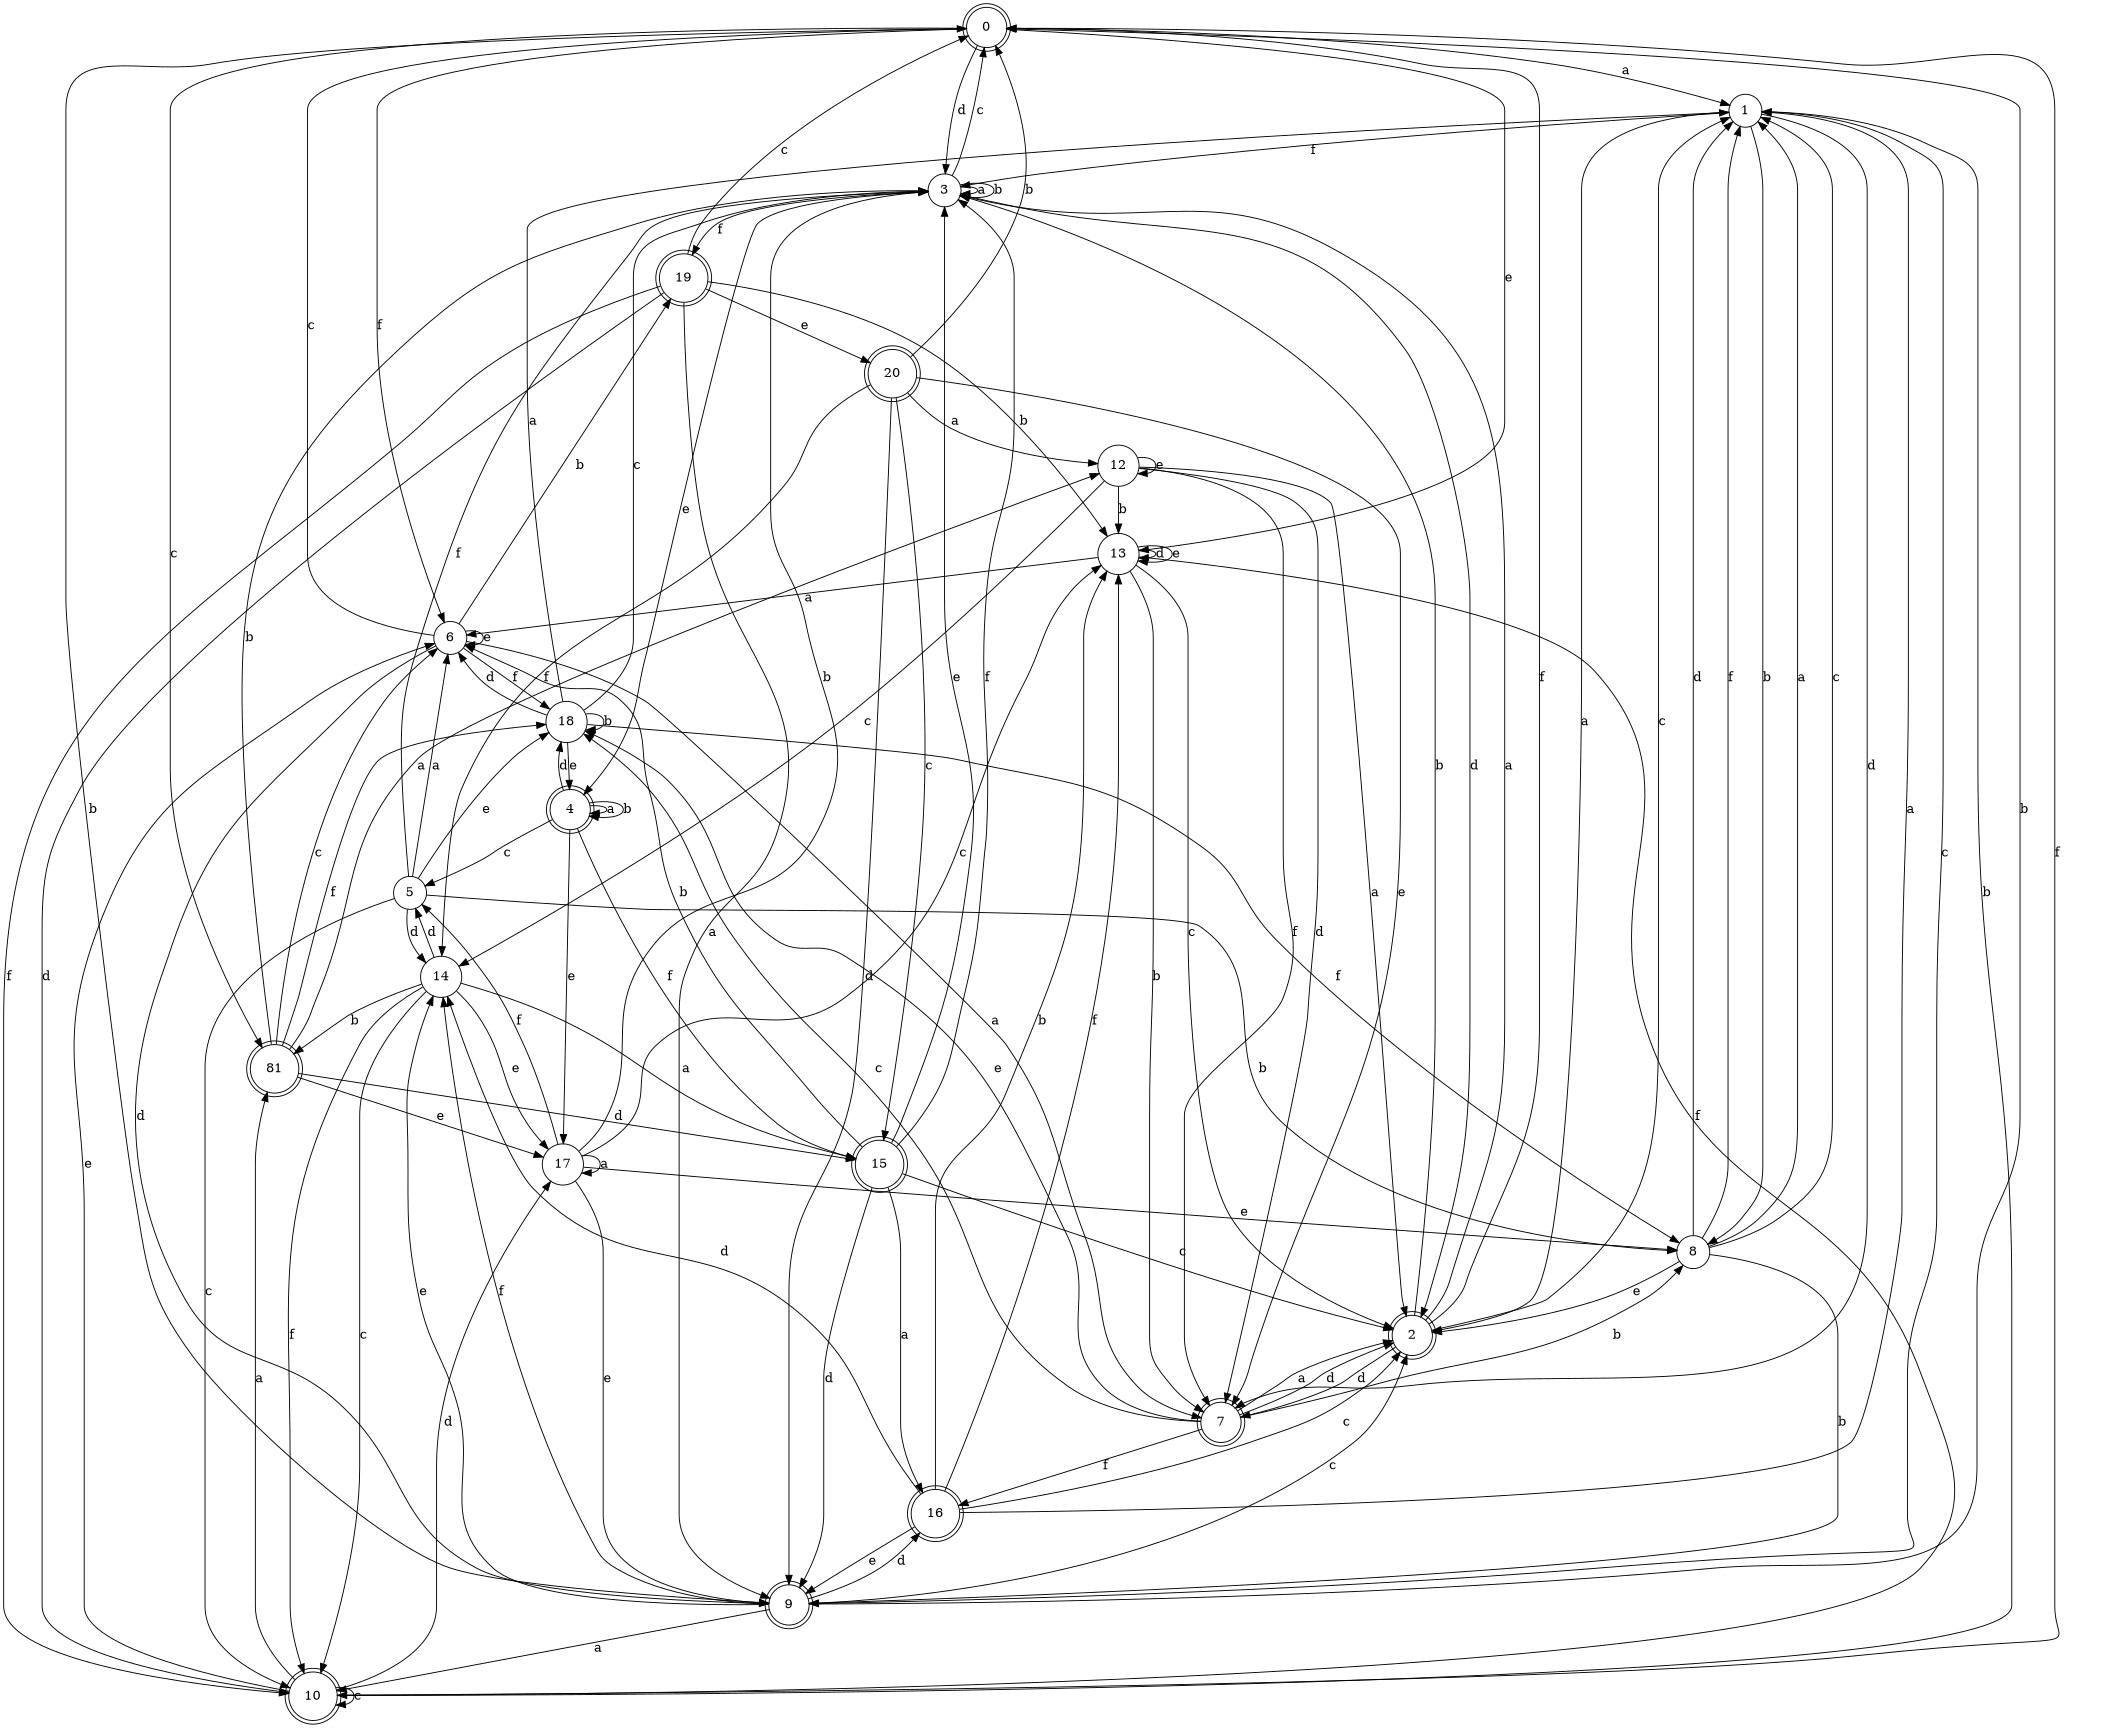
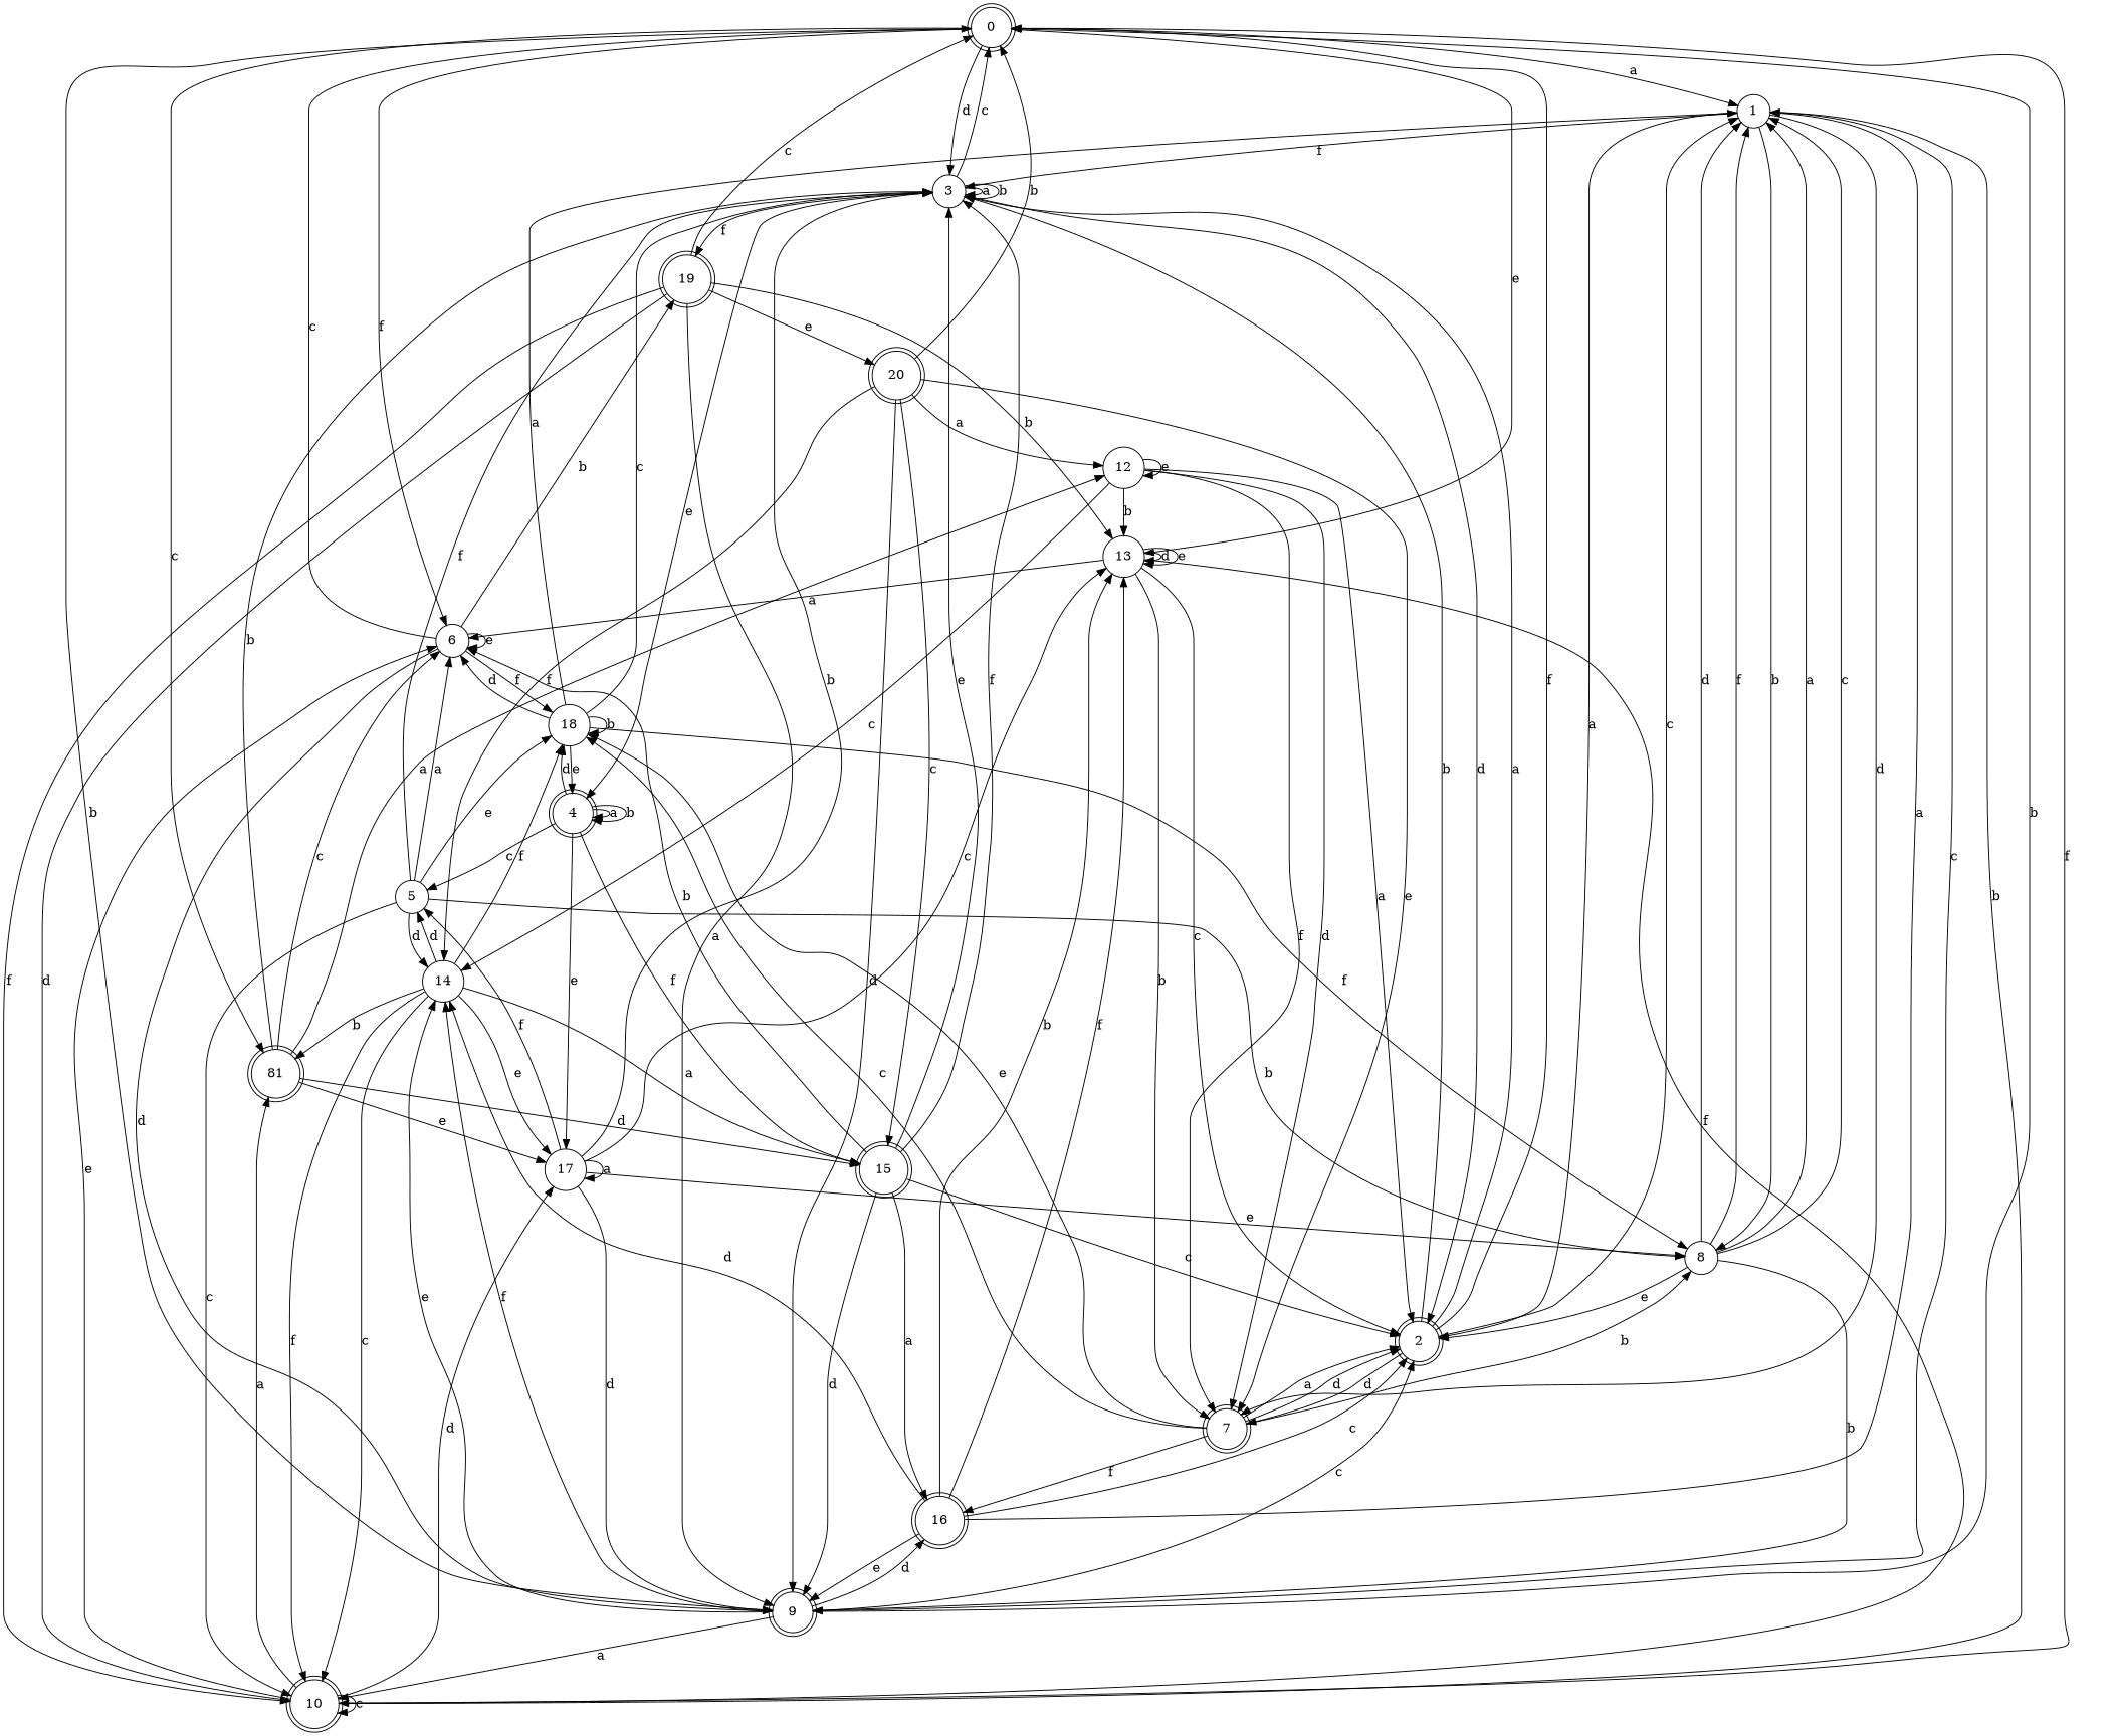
  digraph {
    rankdir=TB
    node [color=black fillcolor=white shape=doublecircle style="rounded,filled"]
    n1 [label=0]
    n2 [label=1 shape=circle style=filled]
    n3 [label=3 shape=circle style=filled]
    n4 [label=6 shape=circle style=filled]
    n5 [label=9]
    n6 [label=81]
    n7 [label=13 shape=circle style=filled]
    n8 [label=2]
    n9 [label=7]
    n10 [label=8 shape=circle style=filled]
    n11 [label=4]
    n12 [label=19]
    n13 [label=18 shape=circle style=filled]
    n14 [label=10]
    n15 [label=14 shape=circle style=filled]
    n16 [label=16]
    n17 [label=15]
    n18 [label=17 shape=circle style=filled]
    n19 [label=12 shape=circle style=filled]
    n20 [label=5 shape=circle style=filled]
    n21 [label=20]
    n1 -> n2 [label=a]
    n1 -> n3 [label=d]
    n1 -> n4 [label=f]
    n1 -> n5 [label=b]
    n1 -> n6 [label=c]
    n1 -> n7 [label=e]
    n2 -> n3 [label=f]
    n2 -> n5 [label=c]
    n2 -> n8 [label=a]
    n2 -> n9 [label=d]
    n2 -> n10 [label=b]
    n3 -> n1 [label=c]
    n3 -> n3 [label=a]
    n3 -> n3 [label=b]
    n3 -> n8 [label=d]
    n3 -> n11 [label=e]
    n3 -> n12 [label=f]
    n4 -> n1 [label=c]
    n4 -> n4 [label=e]
    n4 -> n5 [label=d]
-   n4 -> n9 [label=a]
    n4 -> n12 [label=b]
    n4 -> n13 [label=f]
    n5 -> n1 [label=b]
    n5 -> n8 [label=c]
    n5 -> n14 [label=a]
    n5 -> n15 [label=e]
    n5 -> n15 [label=f]
    n5 -> n16 [label=d]
    n6 -> n3 [label=b]
    n6 -> n4 [label=c]
-   n6 -> n13 [label=f]
+   n15 -> n13 [label=f]
    n6 -> n17 [label=d]
    n6 -> n18 [label=e]
    n6 -> n19 [label=a]
    n7 -> n4 [label=a]
    n7 -> n7 [label=d]
    n7 -> n7 [label=e]
    n7 -> n8 [label=c]
    n7 -> n9 [label=b]
    n7 -> n14 [label=f]
    n8 -> n1 [label=f]
    n8 -> n2 [label=c]
    n8 -> n3 [label=a]
    n8 -> n3 [label=b]
    n8 -> n9 [label=d]
    n9 -> n8 [label=a]
    n9 -> n8 [label=d]
    n9 -> n10 [label=b]
    n9 -> n13 [label=c]
    n9 -> n13 [label=e]
    n9 -> n16 [label=f]
    n10 -> n2 [label=a]
    n10 -> n2 [label=c]
    n10 -> n2 [label=d]
    n10 -> n2 [label=f]
    n10 -> n5 [label=b]
    n10 -> n8 [label=e]
    n11 -> n11 [label=a]
    n11 -> n11 [label=b]
    n11 -> n13 [label=d]
    n11 -> n17 [label=f]
    n11 -> n18 [label=e]
    n11 -> n20 [label=c]
    n12 -> n1 [label=c]
    n12 -> n5 [label=a]
    n12 -> n7 [label=b]
    n12 -> n14 [label=d]
    n12 -> n14 [label=f]
    n12 -> n21 [label=e]
    n13 -> n2 [label=a]
    n13 -> n3 [label=c]
    n13 -> n4 [label=d]
    n13 -> n10 [label=f]
    n13 -> n11 [label=e]
    n13 -> n13 [label=b]
    n14 -> n1 [label=f]
    n14 -> n2 [label=b]
    n14 -> n4 [label=e]
    n14 -> n6 [label=a]
    n14 -> n14 [label=c]
    n14 -> n18 [label=d]
    n15 -> n6 [label=b]
    n15 -> n14 [label=c]
    n15 -> n14 [label=f]
    n15 -> n17 [label=a]
    n15 -> n18 [label=e]
    n15 -> n20 [label=d]
    n16 -> n2 [label=a]
    n16 -> n5 [label=e]
    n16 -> n7 [label=b]
    n16 -> n7 [label=f]
    n16 -> n8 [label=c]
    n16 -> n15 [label=d]
    n17 -> n3 [label=e]
    n17 -> n3 [label=f]
    n17 -> n4 [label=b]
    n17 -> n5 [label=d]
    n17 -> n8 [label=c]
    n17 -> n16 [label=a]
    n18 -> n3 [label=b]
-   n18 -> n5 [label=e]
+   n18 -> n5 [label=d]
    n18 -> n7 [label=c]
    n18 -> n10 [label=e]
    n18 -> n18 [label=a]
    n18 -> n20 [label=f]
    n19 -> n7 [label=b]
    n19 -> n8 [label=a]
    n19 -> n9 [label=d]
    n19 -> n9 [label=f]
    n19 -> n15 [label=c]
    n19 -> n19 [label=e]
    n20 -> n3 [label=f]
    n20 -> n4 [label=a]
    n20 -> n10 [label=b]
    n20 -> n13 [label=e]
    n20 -> n14 [label=c]
    n20 -> n15 [label=d]
    n21 -> n1 [label=b]
    n21 -> n5 [label=d]
    n21 -> n9 [label=e]
    n21 -> n15 [label=f]
    n21 -> n17 [label=c]
    n21 -> n19 [label=a]
  }
